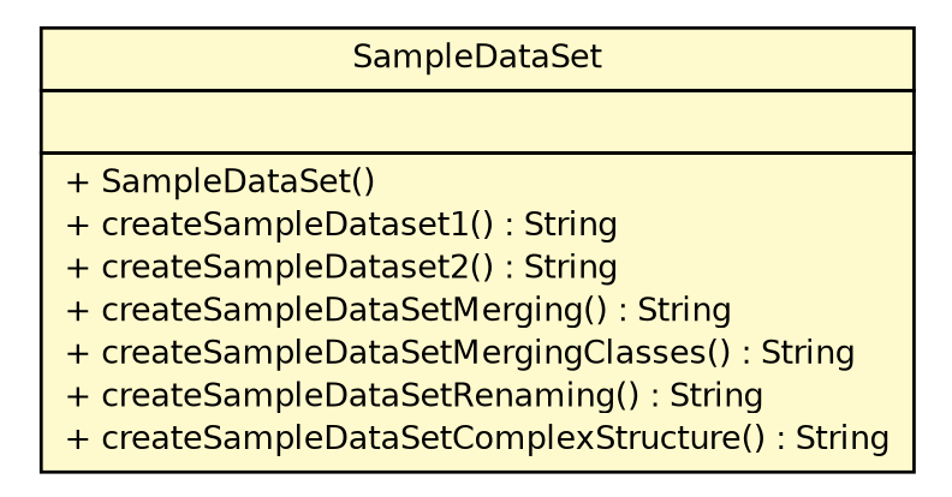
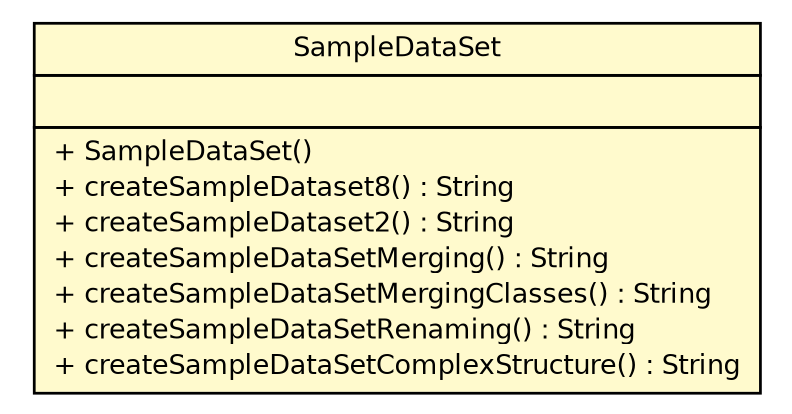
  digraph {
    nodesep=0.25
    ranksep=0.5
-   n1 [fontcolor=black fontname=Helvetica fontsize=10.0 label=<<table title="de.tud.plt.r43ples.management.SampleDataSet" border="0" cellborder="1" cellspacing="0" cellpadding="2" port="p" bgcolor="lemonChiffon" href="./SampleDataSet.html"> 		<tr><td><table border="0" cellspacing="0" cellpadding="1"> <tr><td align="center" balign="center"> SampleDataSet </td></tr> 		</table></td></tr> 		<tr><td><table border="0" cellspacing="0" cellpadding="1"> <tr><td align="left" balign="left">  </td></tr> 		</table></td></tr> 		<tr><td><table border="0" cellspacing="0" cellpadding="1"> <tr><td align="left" balign="left"> + SampleDataSet() </td></tr> <tr><td align="left" balign="left"> + createSampleDataset1() : String </td></tr> <tr><td align="left" balign="left"> + createSampleDataset2() : String </td></tr> <tr><td align="left" balign="left"> + createSampleDataSetMerging() : String </td></tr> <tr><td align="left" balign="left"> + createSampleDataSetMergingClasses() : String </td></tr> <tr><td align="left" balign="left"> + createSampleDataSetRenaming() : String </td></tr> <tr><td align="left" balign="left"> + createSampleDataSetComplexStructure() : String </td></tr> 		</table></td></tr> 		</table>> shape=plaintext]
+   n1 [fontcolor=black fontname=Helvetica fontsize=10.0 label=<<table title="de.tud.plt.r43ples.management.SampleDataSet" border="0" cellborder="1" cellspacing="0" cellpadding="2" port="p" bgcolor="lemonChiffon" href="./SampleDataSet.html"> 		<tr><td><table border="0" cellspacing="0" cellpadding="1"> <tr><td align="center" balign="center"> SampleDataSet </td></tr> 		</table></td></tr> 		<tr><td><table border="0" cellspacing="0" cellpadding="1"> <tr><td align="left" balign="left">  </td></tr> 		</table></td></tr> 		<tr><td><table border="0" cellspacing="0" cellpadding="1"> <tr><td align="left" balign="left"> + SampleDataSet() </td></tr> <tr><td align="left" balign="left"> + createSampleDataset8() : String </td></tr> <tr><td align="left" balign="left"> + createSampleDataset2() : String </td></tr> <tr><td align="left" balign="left"> + createSampleDataSetMerging() : String </td></tr> <tr><td align="left" balign="left"> + createSampleDataSetMergingClasses() : String </td></tr> <tr><td align="left" balign="left"> + createSampleDataSetRenaming() : String </td></tr> <tr><td align="left" balign="left"> + createSampleDataSetComplexStructure() : String </td></tr> 		</table></td></tr> 		</table>> shape=plaintext]
  }
